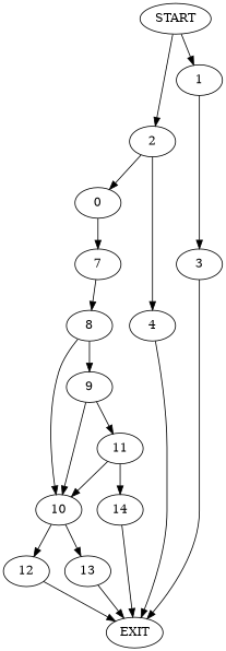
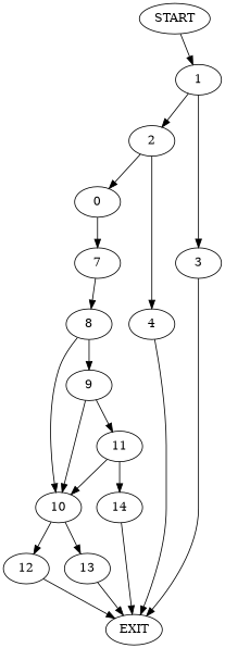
  digraph {
    n1 [label=START]
    1
    2
    3
    n5 [label=EXIT]
    4
    n7 [label=0]
    7
    8
    9
    10
    11
    12
    13
    14
    n1 -> 1
-   n1 -> 2
+   1 -> 2
    1 -> 3
    2 -> 4
    2 -> n7
    3 -> n5
    4 -> n5
    n7 -> 7
    7 -> 8
    8 -> 9
    8 -> 10
    9 -> 10
    9 -> 11
    10 -> 12
    10 -> 13
    11 -> 10
    11 -> 14
    12 -> n5
    13 -> n5
    14 -> n5
  }
